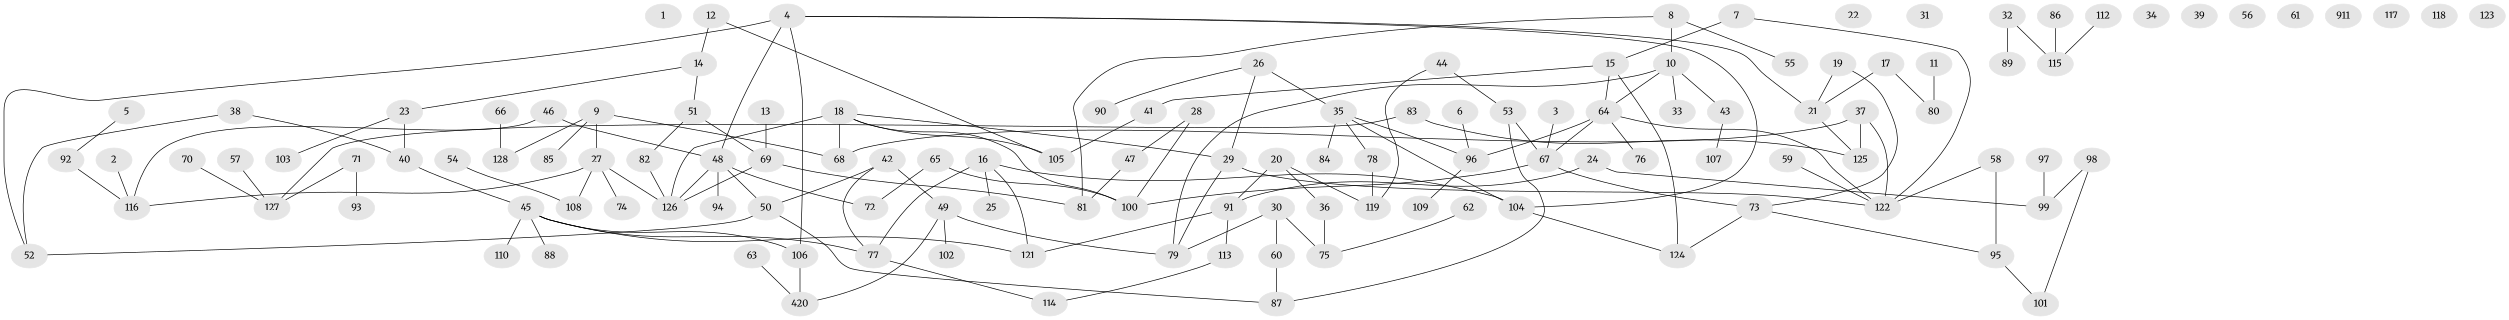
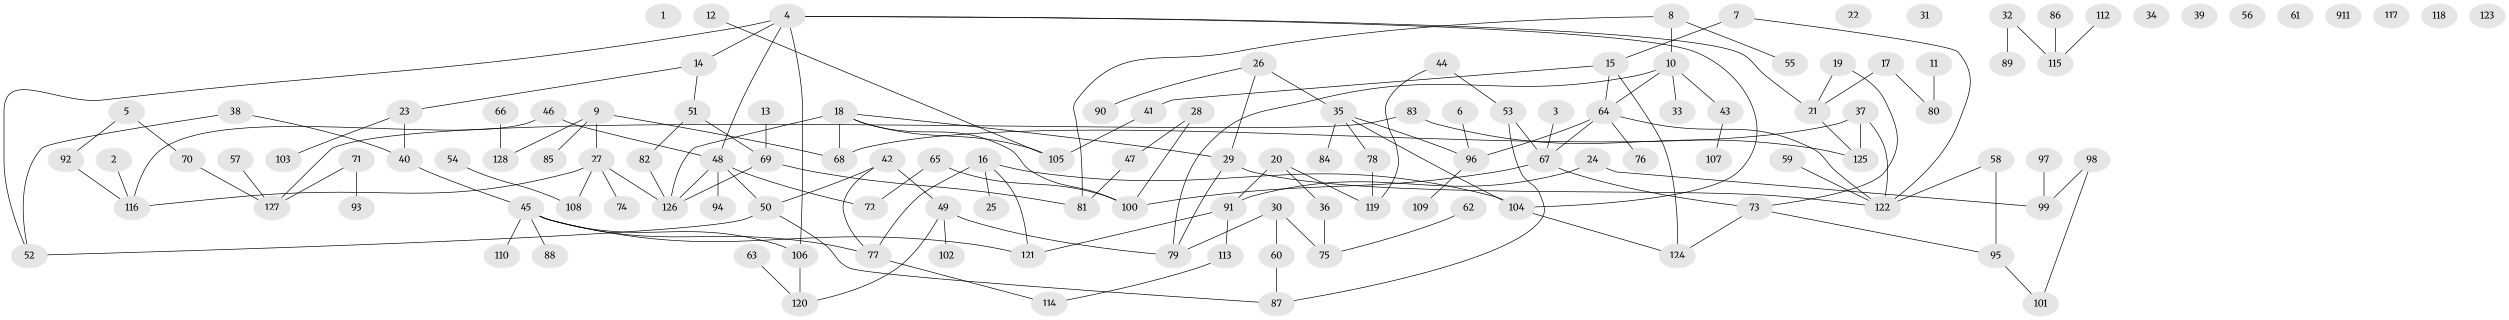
  graph {
    fontname=Merriweather
    node [color=gray90 fontname=Merriweather style=filled]
    edge [fontname=Merriweather]
    1
    2
    116
    3
    67
    100
    73
    4
    21
    48
    52
    104
    106
    125
    126
    50
    72
    94
    124
-   120 [label=420]
+   120
    5
    70
    92
    127
    6
    96
    109
    7
    15
    122
    64
    41
    8
    10
    55
    81
    33
    43
    79
    9
    27
    68
    85
    128
    74
    108
    107
    76
    11
    80
    12
    14
    105
    23
    51
    13
    69
    40
    103
    82
    16
    25
    77
    121
    114
    17
    18
    29
    19
    95
    20
    36
    91
    119
    75
    113
    22
    45
    24
    99
    26
    35
    90
    78
    84
    28
    47
    30
    60
    87
    31
    32
    89
    115
    34
    37
    38
    39
    88
    110
    42
    49
    102
    44
    53
    46
    54
    56
    57
    58
    101
    59
    61
    62
    63
    65
    66
    71
    93
    83
    86
    97
    98
    n124 [label=911]
    112
    117
    118
    123
    2 -- 116
    3 -- 67
    67 -- 100
    67 -- 73
    73 -- 124
    73 -- 95
    4 -- 21
    4 -- 48
    4 -- 52
    4 -- 104
    4 -- 106
    21 -- 125
    48 -- 126
    48 -- 50
    48 -- 72
    48 -- 94
    104 -- 124
    106 -- 120
    50 -- 52
    50 -- 87
+   5 -- 70
    5 -- 92
    70 -- 127
    92 -- 116
    6 -- 96
    96 -- 109
    7 -- 15
    7 -- 122
    15 -- 124
    15 -- 64
    15 -- 41
    64 -- 67
    64 -- 96
    64 -- 122
    64 -- 76
    41 -- 105
    8 -- 10
    8 -- 55
    8 -- 81
    10 -- 64
    10 -- 33
    10 -- 43
    10 -- 79
    43 -- 107
    9 -- 27
    9 -- 68
    9 -- 85
    9 -- 128
    27 -- 116
    27 -- 126
    27 -- 74
    27 -- 108
    11 -- 80
-   12 -- 14
+   4 -- 14
    12 -- 105
    14 -- 23
    14 -- 51
    23 -- 40
    23 -- 103
    51 -- 69
    51 -- 82
    13 -- 69
    69 -- 126
    69 -- 81
    40 -- 45
    82 -- 126
    16 -- 104
    16 -- 25
    16 -- 77
    16 -- 121
    77 -- 114
    17 -- 21
    17 -- 80
    18 -- 100
    18 -- 126
    18 -- 68
    18 -- 105
    18 -- 29
    29 -- 122
    29 -- 79
    19 -- 73
    19 -- 21
    95 -- 101
    20 -- 36
    20 -- 91
    20 -- 119
    36 -- 75
    91 -- 121
    91 -- 113
    113 -- 114
    45 -- 106
    45 -- 77
    45 -- 121
    45 -- 88
    45 -- 110
    24 -- 91
    24 -- 99
    26 -- 29
    26 -- 35
    26 -- 90
    35 -- 104
    35 -- 96
    35 -- 78
    35 -- 84
    78 -- 119
    28 -- 100
    28 -- 47
    47 -- 81
    30 -- 79
    30 -- 75
    30 -- 60
    60 -- 87
    32 -- 89
    32 -- 115
    37 -- 125
    37 -- 122
    37 -- 68
    38 -- 52
    38 -- 40
    42 -- 50
    42 -- 77
    42 -- 49
    49 -- 120
    49 -- 79
    49 -- 102
    44 -- 119
    44 -- 53
    53 -- 67
    53 -- 87
    46 -- 116
    46 -- 48
    54 -- 108
    57 -- 127
    58 -- 122
    58 -- 95
    59 -- 122
    62 -- 75
    63 -- 120
    65 -- 100
    65 -- 72
    66 -- 128
    71 -- 127
    71 -- 93
    83 -- 125
    83 -- 127
    86 -- 115
    97 -- 99
    98 -- 99
    98 -- 101
    112 -- 115
  }
